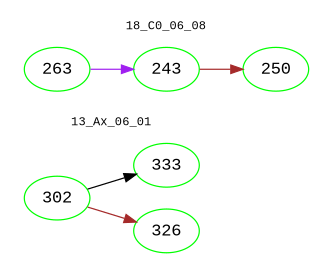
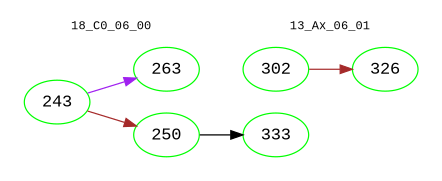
  digraph {
    fontname="Liberation Mono"
    rankdir=LR
    node [color=green fontname="Liberation Mono"]
    edge [color=brown fontname="Liberation Mono"]
    n1 [label=326]
    n2 [label=302]
    n3 [label=333]
    n4 [label=250]
    n5 [label=243]
    n6 [label=263]
    subgraph cluster_1 {
      color=white
      fontsize=10
      label="13_Ax_06_01"
      n1
      n2
      n3
    }
    subgraph cluster_2 {
      color=white
      fontsize=10
-     label="18_C0_06_08"
+     label="18_C0_06_00"
      n4
      n5
      n6
    }
    n2 -> n1
-   n2 -> n3 [color=black]
+   n4 -> n3 [color=black]
    n5 -> n4
-   n6 -> n5 [color=purple]
+   n5 -> n6 [color=purple]
  }
